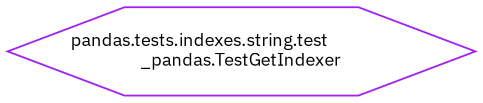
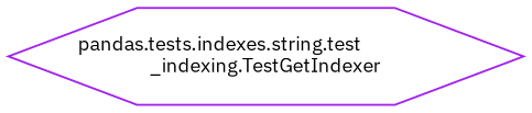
  digraph {
    rankdir=LR
    fontname="IBM Plex Sans"
-   n1 [color=purple fillcolor=white fontname="IBM Plex Sans" fontsize=10 height=0.2 label="pandas.tests.indexes.string.test\l_pandas.TestGetIndexer" shape=hexagon style=filled width=0.4]
+   n1 [color=purple fillcolor=white fontname="IBM Plex Sans" fontsize=10 height=0.2 label="pandas.tests.indexes.string.test\l_indexing.TestGetIndexer" shape=hexagon style=filled width=0.4]
  }
